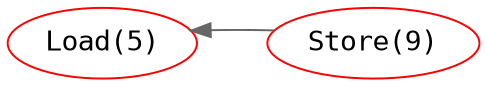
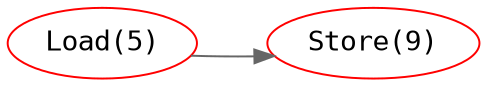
  digraph {
    rankdir=LR
    fontname="DejaVu Sans Mono"
    node [color=red fontname="DejaVu Sans Mono"]
    n1 [ir="  %4 = load i32, i32* %3, align 4, !UID !4" label="Load(5)" opcode=Load]
    n2 [ir="  store i32 %4, i32* %7, align 4, !UID !8" label="Store(9)" opcode=Store]
-   n2 -> n1 [color=gray40 fontname="DejaVu Sans Mono"]
+   n1 -> n2 [color=gray40 fontname="DejaVu Sans Mono"]
  }
